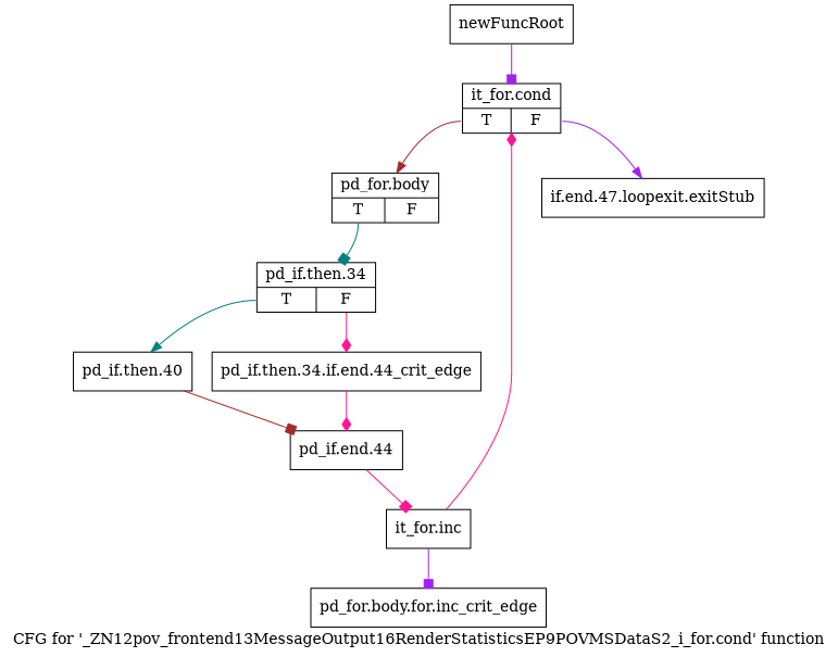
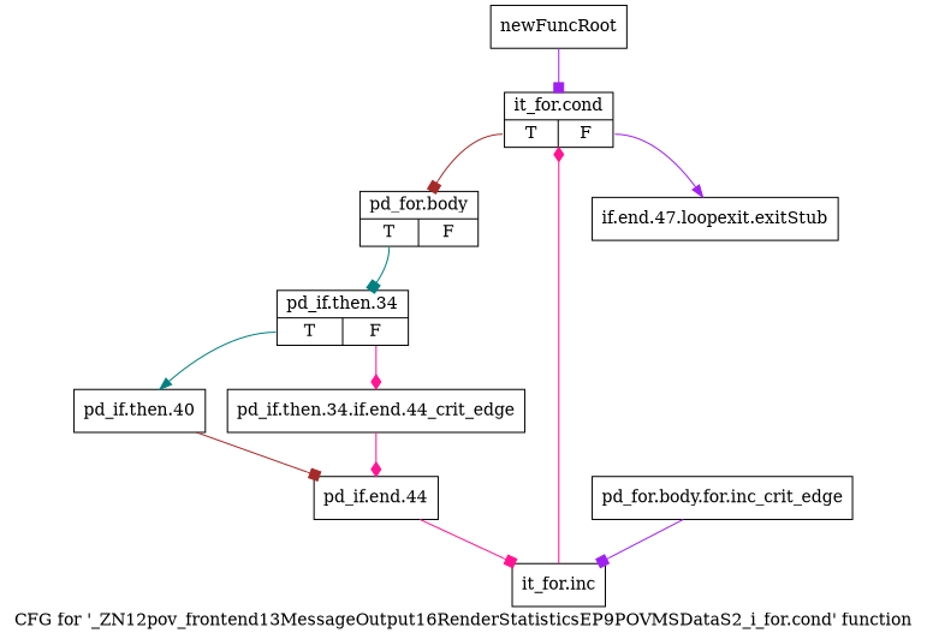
  digraph {
    label="CFG for '_ZN12pov_frontend13MessageOutput16RenderStatisticsEP9POVMSDataS2_i_for.cond' function"
    node [shape=record]
    edge [arrowhead=box color=deeppink]
    n1 [label="{newFuncRoot}"]
    n2 [label="{it_for.cond|{<s0>T|<s1>F}}"]
    n3 [label="{if.end.47.loopexit.exitStub}"]
    n4 [label="{pd_for.body|{<s0>T|<s1>F}}"]
    n5 [label="{pd_if.then.34|{<s0>T|<s1>F}}"]
    n6 [label="{pd_if.then.40}"]
    n7 [label="{pd_if.then.34.if.end.44_crit_edge}"]
    n8 [label="{pd_for.body.for.inc_crit_edge}"]
    n9 [label="{it_for.inc}"]
    n10 [label="{pd_if.end.44}"]
    n1 -> n2 [color=purple]
    n2 -> n3 [arrowhead=normal color=purple tailport=s1]
-   n2 -> n4 [arrowhead=normal color=brown tailport=s0]
+   n2 -> n4 [color=brown tailport=s0]
    n4 -> n5 [color=teal tailport=s0]
    n5 -> n6 [arrowhead=normal color=teal tailport=s0]
    n5 -> n7 [arrowhead=diamond tailport=s1]
    n6 -> n10 [color=brown]
    n7 -> n10 [arrowhead=diamond]
-   n9 -> n8 [color=purple]
+   n8 -> n9 [color=purple]
    n9 -> n2 [arrowhead=diamond]
    n10 -> n9
  }
